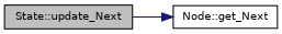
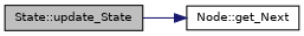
  digraph {
    rankdir=LR
    node [color=black fontname=Helvetica fontsize=10 shape=record style=filled]
-   n1 [fillcolor=grey75 fontcolor=black height=0.2 label="State::update_Next" width=0.4]
+   n1 [fillcolor=grey75 fontcolor=black height=0.2 label="State::update_State" width=0.4]
    n2 [fillcolor=white height=0.2 label="Node::get_Next" width=0.4]
    n1 -> n2 [color=midnightblue fontname=Helvetica fontsize=10 labelfontname=Helvetica labelfontsize=10 style=solid]
  }
